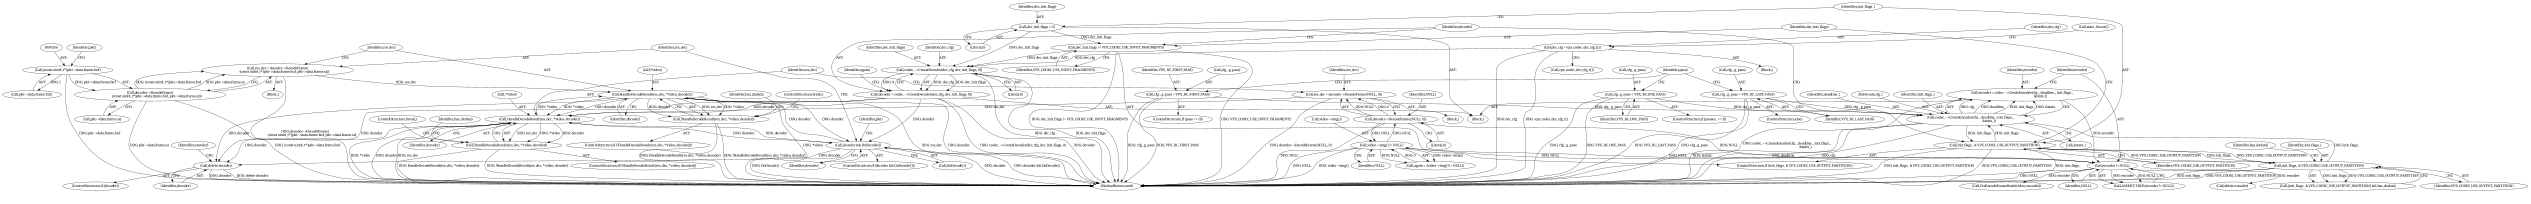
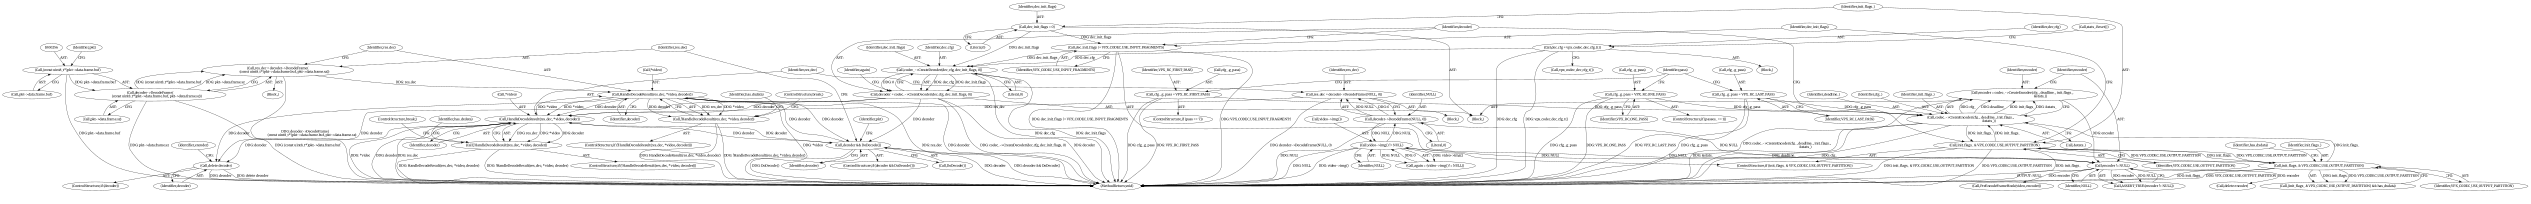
  digraph {
    fontname=Merriweather
    node [fontname=Merriweather]
    edge [fontname=Merriweather]
    n1 [label="(Call,HandleDecodeResult(res_dec, *video, decoder))"]
    n2 [label="(Call,HandleDecodeResult(res_dec, *video, decoder))"]
    n3 [label="(Call,decoder && DoDecode())"]
    n4 [label="(Call,!HandleDecodeResult(res_dec, *video, decoder))"]
    n5 [label="(Call,delete decoder)"]
    n6 [label="(MethodReturn,void)"]
    n7 [label="(Identifier,decoder)"]
    n8 [label="(Call,!HandleDecodeResult(res_dec, *video, decoder))"]
    n9 [label="(Identifier,decoder)"]
    n10 [label="(ControlStructure,if (decoder && DoDecode()))"]
    n11 [label="(Call,DoDecode())"]
    n12 [label="(Identifier,decoder)"]
    n13 [label="(ControlStructure,if (!HandleDecodeResult(res_dec, *video, decoder)))"]
    n14 [label="(Identifier,decoder)"]
    n15 [label="(ControlStructure,if (decoder))"]
    n16 [label="(Call,res_dec = decoder->DecodeFrame(\n                   (const uint8_t*)pkt->data.frame.buf, pkt->data.frame.sz))"]
    n17 [label="(Call,decoder->DecodeFrame(\n                   (const uint8_t*)pkt->data.frame.buf, pkt->data.frame.sz))"]
    n18 [label="(Block,)"]
    n19 [label="(Call,pkt->data.frame.sz)"]
    n20 [label="(Call,(const uint8_t*)pkt->data.frame.buf)"]
    n21 [label="(Call,pkt->data.frame.buf)"]
    n22 [label="(ControlStructure,if (!HandleDecodeResult(res_dec, *video, decoder)))"]
    n23 [label="(Call,res_dec = decoder->DecodeFrame(NULL, 0))"]
    n24 [label="(Call,decoder->DecodeFrame(NULL, 0))"]
    n25 [label="(Block,)"]
    n26 [label="(Call,video->img() != NULL)"]
    n27 [label="(Call,encoder != NULL)"]
    n28 [label="(Literal,0)"]
    n29 [label="(Identifier,NULL)"]
    n30 [label="(Call,again = (video->img() != NULL))"]
    n31 [label="(Call,PreEncodeFrameHook(video, encoder))"]
    n32 [label="(Identifier,NULL)"]
    n33 [label="(Call,ASSERT_TRUE(encoder != NULL))"]
    n34 [label="(Call,delete encoder)"]
    n35 [label="(Call,encoder = codec_->CreateEncoder(cfg_, deadline_, init_flags_,\n                                                    &stats_))"]
    n36 [label="(Call,codec_->CreateEncoder(cfg_, deadline_, init_flags_,\n                                                    &stats_))"]
    n37 [label="(Block,)"]
    n38 [label="(Call,init_flags_ & VPX_CODEC_USE_OUTPUT_PARTITION)"]
    n39 [label="(Call,&stats_)"]
    n40 [label="(Call,init_flags_ & VPX_CODEC_USE_OUTPUT_PARTITION)"]
    n41 [label="(ControlStructure,if (init_flags_ & VPX_CODEC_USE_OUTPUT_PARTITION))"]
    n42 [label="(Identifier,VPX_CODEC_USE_OUTPUT_PARTITION)"]
    n43 [label="(Call,cfg_.g_pass = VPX_RC_ONE_PASS)"]
    n44 [label="(ControlStructure,if (passes_ == 1))"]
    n45 [label="(Identifier,VPX_RC_ONE_PASS)"]
    n46 [label="(Call,cfg_.g_pass = VPX_RC_FIRST_PASS)"]
-   n47 [label="(ControlStructure,if (pass == 0))"]
+   n47 [label="(ControlStructure,if (pass == 7))"]
    n48 [label="(Identifier,VPX_RC_FIRST_PASS)"]
    n49 [label="(Call,cfg_.g_pass = VPX_RC_LAST_PASS)"]
-   n50 [label="(ControlStructure,else)"]
    n51 [label="(Identifier,VPX_RC_LAST_PASS)"]
    n52 [label="(Call,(init_flags_ & VPX_CODEC_USE_OUTPUT_PARTITION) && has_dxdata)"]
    n53 [label="(Identifier,VPX_CODEC_USE_OUTPUT_PARTITION)"]
    n54 [label="(Call,decoder = codec_->CreateDecoder(dec_cfg, dec_init_flags, 0))"]
    n55 [label="(Call,codec_->CreateDecoder(dec_cfg, dec_init_flags, 0))"]
    n56 [label="(Literal,0)"]
    n57 [label="(Call,dec_cfg = vpx_codec_dec_cfg_t())"]
    n58 [label="(Call,vpx_codec_dec_cfg_t())"]
    n59 [label="(Block,)"]
    n60 [label="(Call,dec_init_flags |= VPX_CODEC_USE_INPUT_FRAGMENTS)"]
    n61 [label="(Identifier,VPX_CODEC_USE_INPUT_FRAGMENTS)"]
    n62 [label="(Call,dec_init_flags = 0)"]
    n63 [label="(Literal,0)"]
    n64 [label="(Identifier,encoder)"]
    n65 [label="(Call,cfg_.g_pass)"]
    n66 [label="(Identifier,has_dxdata)"]
    n67 [label="(Identifier,pkt)"]
    n68 [label="(Call,cfg_.g_pass)"]
    n69 [label="(Identifier,dec_init_flags)"]
    n70 [label="(Call,stats_.Reset())"]
    n71 [label="(Identifier,has_dxdata)"]
    n72 [label="(Identifier,decoder)"]
    n73 [label="(Identifier,res_dec)"]
    n74 [label="(Identifier,deadline_)"]
    n75 [label="(Identifier,NULL)"]
    n76 [label="(Identifier,init_flags_)"]
    n77 [label="(Call,cfg_.g_pass)"]
    n78 [label="(Identifier,encoder)"]
    n79 [label="(Identifier,res_dec)"]
    n80 [label="(Identifier,init_flags_)"]
    n81 [label="(Call,*video)"]
    n82 [label="(Identifier,res_dec)"]
    n83 [label="(Identifier,dec_cfg)"]
    n84 [label="(Identifier,dec_cfg)"]
    n85 [label="(Identifier,res_dec)"]
-   n86 [label="(DoDecode,cfg_)"]
+   n86 [label="(Identifier,cfg_)"]
    n87 [label="(Identifier,again)"]
    n88 [label="(Call,*video)"]
    n89 [label="(ControlStructure,break;)"]
    n90 [label="(Identifier,init_flags_)"]
    n91 [label="(Identifier,pkt)"]
    n92 [label="(Identifier,dec_init_flags)"]
    n93 [label="(Identifier,pass)"]
    n94 [label="(Identifier,has_dxdata)"]
    n95 [label="(ControlStructure,break;)"]
    n96 [label="(Identifier,dec_init_flags)"]
    n97 [label="(Call,video->img())"]
    n98 [label="(Identifier,encoder)"]
    1000256
    n1 -> n2 [label="DDG: *video"]
    n1 -> n2 [label="DDG: decoder"]
    n1 -> n3 [label="DDG: decoder"]
    n1 -> n4 [label="AST: "]
    n1 -> n4 [label="DDG: res_dec"]
    n1 -> n4 [label="DDG: *video"]
    n1 -> n4 [label="DDG: decoder"]
    n1 -> n5 [label="DDG: decoder"]
    n1 -> n6 [label="DDG: *video"]
    n1 -> n6 [label="DDG: res_dec"]
    n1 -> n6 [label="DDG: decoder"]
    n1 -> n7 [label="CFG: "]
    n2 -> n1 [label="DDG: *video"]
    n2 -> n3 [label="DDG: decoder"]
    n2 -> n5 [label="DDG: decoder"]
    n2 -> n6 [label="DDG: *video"]
    n2 -> n6 [label="DDG: decoder"]
    n2 -> n6 [label="DDG: res_dec"]
    n2 -> n8 [label="AST: "]
    n2 -> n8 [label="DDG: res_dec"]
    n2 -> n8 [label="DDG: *video"]
    n2 -> n8 [label="DDG: decoder"]
    n2 -> n9 [label="CFG: "]
    n3 -> n1 [label="DDG: decoder"]
    n3 -> n2 [label="DDG: decoder"]
-   n3 -> n5 [label="DDG: decoder"]
    n3 -> n6 [label="DDG: decoder"]
    n3 -> n6 [label="DDG: decoder && DoDecode()"]
    n3 -> n6 [label="DDG: DoDecode()"]
    n3 -> n10 [label="AST: "]
    n3 -> n11 [label="CFG: "]
    n3 -> n12 [label="CFG: "]
    n4 -> n1 [label="CFG: "]
    n4 -> n6 [label="DDG: HandleDecodeResult(res_dec, *video, decoder)"]
    n4 -> n6 [label="DDG: !HandleDecodeResult(res_dec, *video, decoder)"]
    n4 -> n13 [label="AST: "]
    n5 -> n6 [label="DDG: decoder"]
    n5 -> n6 [label="DDG: delete decoder"]
    n5 -> n14 [label="CFG: "]
    n5 -> n15 [label="AST: "]
    n7 -> n1 [label="AST: "]
    n8 -> n2 [label="CFG: "]
    n8 -> n6 [label="DDG: HandleDecodeResult(res_dec, *video, decoder)"]
    n8 -> n6 [label="DDG: !HandleDecodeResult(res_dec, *video, decoder)"]
    n8 -> n22 [label="AST: "]
    n9 -> n2 [label="AST: "]
    n11 -> n3 [label="AST: "]
    n12 -> n3 [label="AST: "]
    n14 -> n5 [label="AST: "]
    n16 -> n1 [label="DDG: res_dec"]
    n16 -> n6 [label="DDG: decoder->DecodeFrame(\n                   (const uint8_t*)pkt->data.frame.buf, pkt->data.frame.sz)"]
    n16 -> n17 [label="CFG: "]
    n16 -> n18 [label="AST: "]
    n17 -> n6 [label="DDG: (const uint8_t*)pkt->data.frame.buf"]
    n17 -> n6 [label="DDG: pkt->data.frame.sz"]
    n17 -> n16 [label="AST: "]
    n17 -> n16 [label="DDG: (const uint8_t*)pkt->data.frame.buf"]
    n17 -> n16 [label="DDG: pkt->data.frame.sz"]
    n17 -> n19 [label="CFG: "]
    n19 -> n17 [label="AST: "]
    n20 -> n6 [label="DDG: pkt->data.frame.buf"]
    n20 -> n17 [label="AST: "]
    n20 -> n17 [label="DDG: pkt->data.frame.buf"]
-   n20 -> n21 [label="DDG: 0"]
+   n20 -> n21 [label="CFG: "]
    n21 -> n20 [label="AST: "]
    n23 -> n2 [label="DDG: res_dec"]
    n23 -> n6 [label="DDG: decoder->DecodeFrame(NULL, 0)"]
    n23 -> n24 [label="CFG: "]
    n23 -> n25 [label="AST: "]
    n24 -> n6 [label="DDG: NULL"]
    n24 -> n23 [label="AST: "]
    n24 -> n23 [label="DDG: NULL"]
    n24 -> n23 [label="DDG: 0"]
    n24 -> n26 [label="DDG: NULL"]
    n24 -> n27 [label="DDG: NULL"]
    n24 -> n28 [label="CFG: "]
    n26 -> n6 [label="DDG: NULL"]
    n26 -> n6 [label="DDG: video->img()"]
    n26 -> n24 [label="DDG: NULL"]
    n26 -> n27 [label="DDG: NULL"]
    n26 -> n29 [label="CFG: "]
    n26 -> n30 [label="AST: "]
    n26 -> n30 [label="DDG: video->img()"]
    n26 -> n30 [label="DDG: NULL"]
-   n27 -> n6 [label="DDG: NULL"]
+   n27 -> n6 [label="OUTPUT: NULL"]
    n27 -> n26 [label="DDG: NULL"]
    n27 -> n31 [label="DDG: encoder"]
    n27 -> n32 [label="CFG: "]
    n27 -> n33 [label="AST: "]
    n27 -> n33 [label="DDG: encoder"]
    n27 -> n33 [label="DDG: NULL"]
    n27 -> n34 [label="DDG: encoder"]
    n28 -> n24 [label="AST: "]
    n29 -> n26 [label="AST: "]
    n30 -> n26 [label="DDG: 0"]
    n32 -> n27 [label="AST: "]
    n33 -> n27 [label="CFG: "]
    n35 -> n6 [label="DDG: codec_->CreateEncoder(cfg_, deadline_, init_flags_,\n                                                    &stats_)"]
    n35 -> n27 [label="DDG: encoder"]
    n35 -> n36 [label="CFG: "]
    n35 -> n37 [label="AST: "]
    n36 -> n6 [label="DDG: &stats_"]
    n36 -> n6 [label="DDG: deadline_"]
    n36 -> n6 [label="DDG: cfg_"]
    n36 -> n35 [label="AST: "]
    n36 -> n35 [label="DDG: cfg_"]
    n36 -> n35 [label="DDG: deadline_"]
    n36 -> n35 [label="DDG: init_flags_"]
    n36 -> n35 [label="DDG: &stats_"]
    n36 -> n38 [label="DDG: init_flags_"]
    n36 -> n39 [label="CFG: "]
    n38 -> n6 [label="DDG: init_flags_ & VPX_CODEC_USE_OUTPUT_PARTITION"]
    n38 -> n6 [label="DDG: VPX_CODEC_USE_OUTPUT_PARTITION"]
    n38 -> n6 [label="DDG: init_flags_"]
    n38 -> n36 [label="DDG: init_flags_"]
    n38 -> n40 [label="DDG: init_flags_"]
    n38 -> n40 [label="DDG: VPX_CODEC_USE_OUTPUT_PARTITION"]
    n38 -> n41 [label="AST: "]
    n38 -> n42 [label="CFG: "]
    n39 -> n36 [label="AST: "]
    n40 -> n6 [label="DDG: init_flags_"]
    n40 -> n6 [label="DDG: VPX_CODEC_USE_OUTPUT_PARTITION"]
    n40 -> n36 [label="DDG: init_flags_"]
    n40 -> n38 [label="DDG: VPX_CODEC_USE_OUTPUT_PARTITION"]
    n40 -> n52 [label="AST: "]
    n40 -> n52 [label="DDG: init_flags_"]
    n40 -> n52 [label="DDG: VPX_CODEC_USE_OUTPUT_PARTITION"]
    n40 -> n53 [label="CFG: "]
    n42 -> n38 [label="AST: "]
    n43 -> n6 [label="DDG: cfg_.g_pass"]
    n43 -> n6 [label="DDG: VPX_RC_ONE_PASS"]
    n43 -> n36 [label="DDG: cfg_.g_pass"]
    n43 -> n44 [label="AST: "]
    n43 -> n45 [label="CFG: "]
    n45 -> n43 [label="AST: "]
    n46 -> n6 [label="DDG: VPX_RC_FIRST_PASS"]
    n46 -> n6 [label="DDG: cfg_.g_pass"]
    n46 -> n36 [label="DDG: cfg_.g_pass"]
    n46 -> n47 [label="AST: "]
    n48 -> n46 [label="AST: "]
    n49 -> n6 [label="DDG: VPX_RC_LAST_PASS"]
    n49 -> n6 [label="DDG: cfg_.g_pass"]
    n49 -> n36 [label="DDG: cfg_.g_pass"]
-   n49 -> n50 [label="AST: "]
    n49 -> n51 [label="CFG: "]
    n51 -> n49 [label="AST: "]
    n52 -> n40 [label="CFG: "]
    n53 -> n40 [label="AST: "]
    n54 -> n2 [label="DDG: decoder"]
    n54 -> n3 [label="DDG: decoder"]
    n54 -> n5 [label="DDG: decoder"]
    n54 -> n6 [label="DDG: codec_->CreateDecoder(dec_cfg, dec_init_flags, 0)"]
    n54 -> n6 [label="DDG: decoder"]
    n54 -> n37 [label="AST: "]
    n54 -> n55 [label="CFG: "]
    n55 -> n6 [label="DDG: dec_cfg"]
    n55 -> n6 [label="DDG: dec_init_flags"]
    n55 -> n54 [label="AST: "]
    n55 -> n54 [label="DDG: dec_cfg"]
    n55 -> n54 [label="DDG: dec_init_flags"]
    n55 -> n54 [label="DDG: 0"]
    n55 -> n56 [label="CFG: "]
    n56 -> n55 [label="AST: "]
    n57 -> n6 [label="DDG: dec_cfg"]
    n57 -> n6 [label="DDG: vpx_codec_dec_cfg_t()"]
    n57 -> n55 [label="DDG: dec_cfg"]
    n57 -> n58 [label="CFG: "]
    n57 -> n59 [label="AST: "]
    n60 -> n6 [label="DDG: dec_init_flags |= VPX_CODEC_USE_INPUT_FRAGMENTS"]
    n60 -> n6 [label="DDG: VPX_CODEC_USE_INPUT_FRAGMENTS"]
    n60 -> n41 [label="AST: "]
    n60 -> n55 [label="DDG: dec_init_flags"]
    n60 -> n61 [label="CFG: "]
    n61 -> n60 [label="AST: "]
    n62 -> n37 [label="AST: "]
    n62 -> n55 [label="DDG: dec_init_flags"]
    n62 -> n60 [label="DDG: dec_init_flags"]
    n62 -> n63 [label="CFG: "]
    n63 -> n62 [label="AST: "]
    n64 -> n5 [label="CFG: "]
    n65 -> n43 [label="AST: "]
    n66 -> n40 [label="CFG: "]
    n67 -> n20 [label="CFG: "]
    n68 -> n46 [label="AST: "]
    n69 -> n55 [label="AST: "]
    n70 -> n57 [label="CFG: "]
    n71 -> n4 [label="CFG: "]
    n72 -> n38 [label="CFG: "]
    n72 -> n54 [label="AST: "]
    n72 -> n60 [label="CFG: "]
    n73 -> n23 [label="AST: "]
    n74 -> n36 [label="AST: "]
    n75 -> n24 [label="AST: "]
    n76 -> n38 [label="AST: "]
    n76 -> n62 [label="CFG: "]
    n77 -> n49 [label="AST: "]
    n78 -> n35 [label="AST: "]
    n79 -> n2 [label="AST: "]
    n79 -> n23 [label="CFG: "]
    n80 -> n40 [label="AST: "]
    n81 -> n1 [label="AST: "]
    n82 -> n1 [label="AST: "]
    n82 -> n16 [label="CFG: "]
    n83 -> n55 [label="AST: "]
    n84 -> n57 [label="AST: "]
    n85 -> n3 [label="CFG: "]
    n85 -> n16 [label="AST: "]
    n86 -> n36 [label="AST: "]
    n87 -> n54 [label="CFG: "]
    n88 -> n2 [label="AST: "]
    n89 -> n8 [label="CFG: "]
    n90 -> n36 [label="AST: "]
    n91 -> n3 [label="CFG: "]
    n92 -> n38 [label="CFG: "]
    n92 -> n60 [label="AST: "]
    n93 -> n43 [label="CFG: "]
    n93 -> n46 [label="CFG: "]
    n93 -> n49 [label="CFG: "]
    n94 -> n8 [label="CFG: "]
    n95 -> n4 [label="CFG: "]
    n96 -> n62 [label="AST: "]
    n97 -> n26 [label="AST: "]
    n98 -> n27 [label="AST: "]
    n98 -> n35 [label="CFG: "]
    1000256 -> n20 [label="AST: "]
  }
